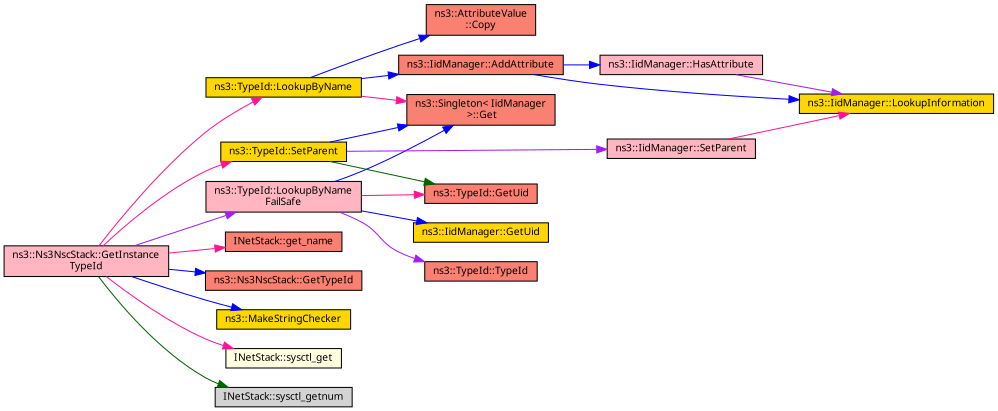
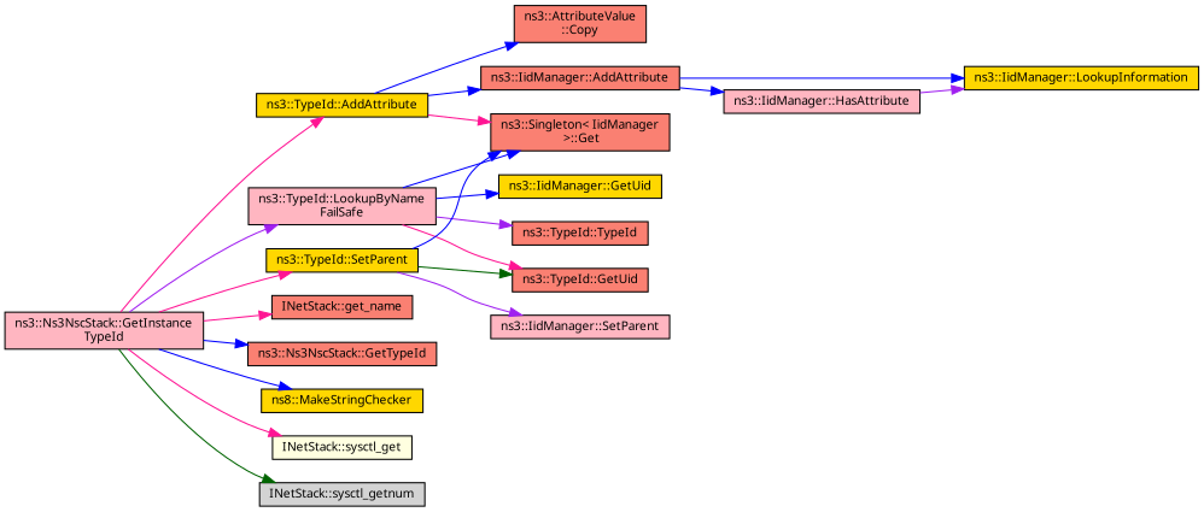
  digraph {
    fontname="Noto Sans"
    rankdir=LR
    node [color=black fillcolor=salmon fontname="Noto Sans" fontsize=10 shape=record style=filled]
    edge [color=blue fontname="Noto Sans" fontsize=10 labelfontname=Helvetica labelfontsize=10 style=solid]
    n1 [fillcolor=lightpink fontcolor=black height=0.2 label="ns3::Ns3NscStack::GetInstance\lTypeId" width=0.4]
-   n2 [fillcolor=gold height=0.2 label="ns3::TypeId::LookupByName" width=0.4]
+   n2 [fillcolor=gold height=0.2 label="ns3::TypeId::AddAttribute" width=0.4]
    n3 [height=0.2 label="INetStack::get_name" width=0.4]
    n4 [height=0.2 label="ns3::Ns3NscStack::GetTypeId" width=0.4]
    n5 [fillcolor=lightpink height=0.2 label="ns3::TypeId::LookupByName\lFailSafe" width=0.4]
-   n6 [fillcolor=gold height=0.2 label="ns3::MakeStringChecker" width=0.4]
+   n6 [fillcolor=gold height=0.2 label="ns8::MakeStringChecker" width=0.4]
    n7 [fillcolor=gold height=0.2 label="ns3::TypeId::SetParent" width=0.4]
    n8 [fillcolor=lightyellow height=0.2 label="INetStack::sysctl_get" width=0.4]
    n9 [fillcolor=lightgrey height=0.2 label="INetStack::sysctl_getnum" width=0.4]
    n10 [height=0.2 label="ns3::IidManager::AddAttribute" width=0.4]
    n11 [height=0.2 label="ns3::AttributeValue\l::Copy" width=0.4]
    n12 [height=0.2 label="ns3::Singleton\< IidManager\l \>::Get" width=0.4]
    n13 [height=0.2 label="ns3::TypeId::TypeId" width=0.4]
    n14 [fillcolor=gold height=0.2 label="ns3::IidManager::GetUid" width=0.4]
    n15 [height=0.2 label="ns3::TypeId::GetUid" width=0.4]
    n16 [fillcolor=lightpink height=0.2 label="ns3::IidManager::SetParent" width=0.4]
    n17 [fillcolor=lightpink height=0.2 label="ns3::IidManager::HasAttribute" width=0.4]
    n18 [fillcolor=gold height=0.2 label="ns3::IidManager::LookupInformation" width=0.4]
    n1 -> n2 [color=deeppink]
    n1 -> n3 [color=deeppink]
    n1 -> n4
    n1 -> n5 [color=purple]
    n1 -> n6
    n1 -> n7 [color=deeppink]
    n1 -> n8 [color=deeppink]
    n1 -> n9 [color=darkgreen]
    n2 -> n10
    n2 -> n11
    n2 -> n12 [color=deeppink]
    n5 -> n12
    n5 -> n13 [color=purple]
    n5 -> n14
    n5 -> n15 [color=deeppink]
    n7 -> n12
    n7 -> n15 [color=darkgreen]
    n7 -> n16 [color=purple]
    n10 -> n17
    n10 -> n18
-   n16 -> n18 [color=deeppink]
    n17 -> n18 [color=purple]
  }
